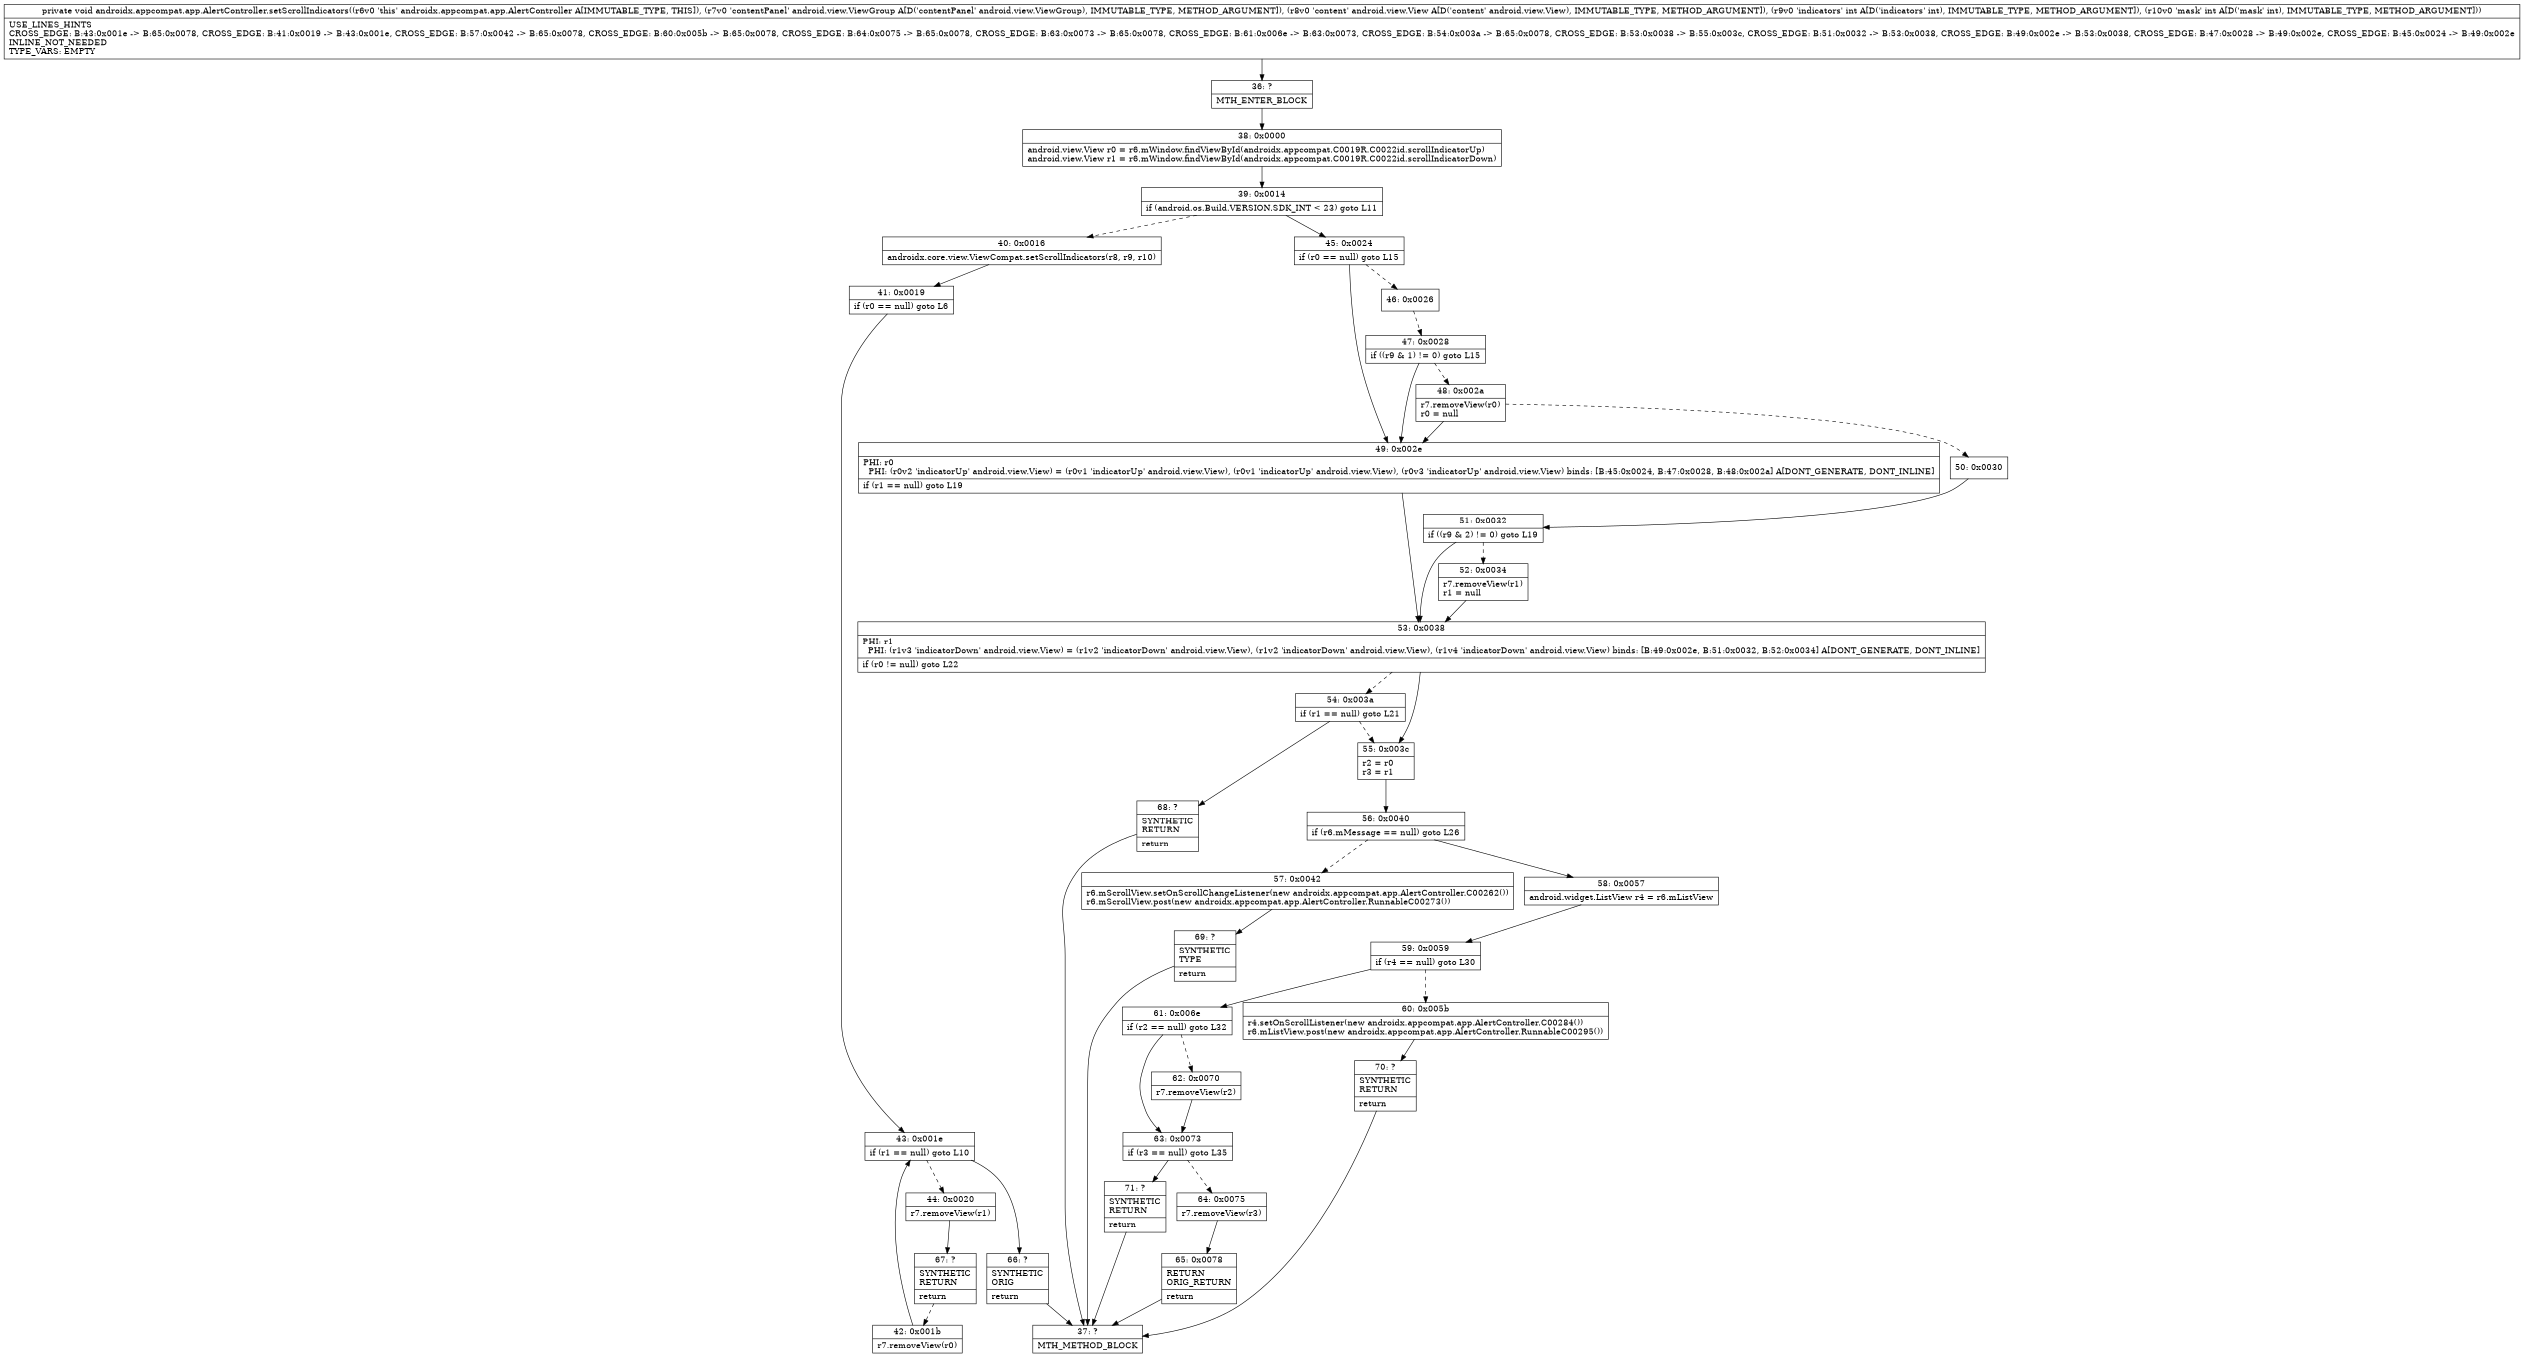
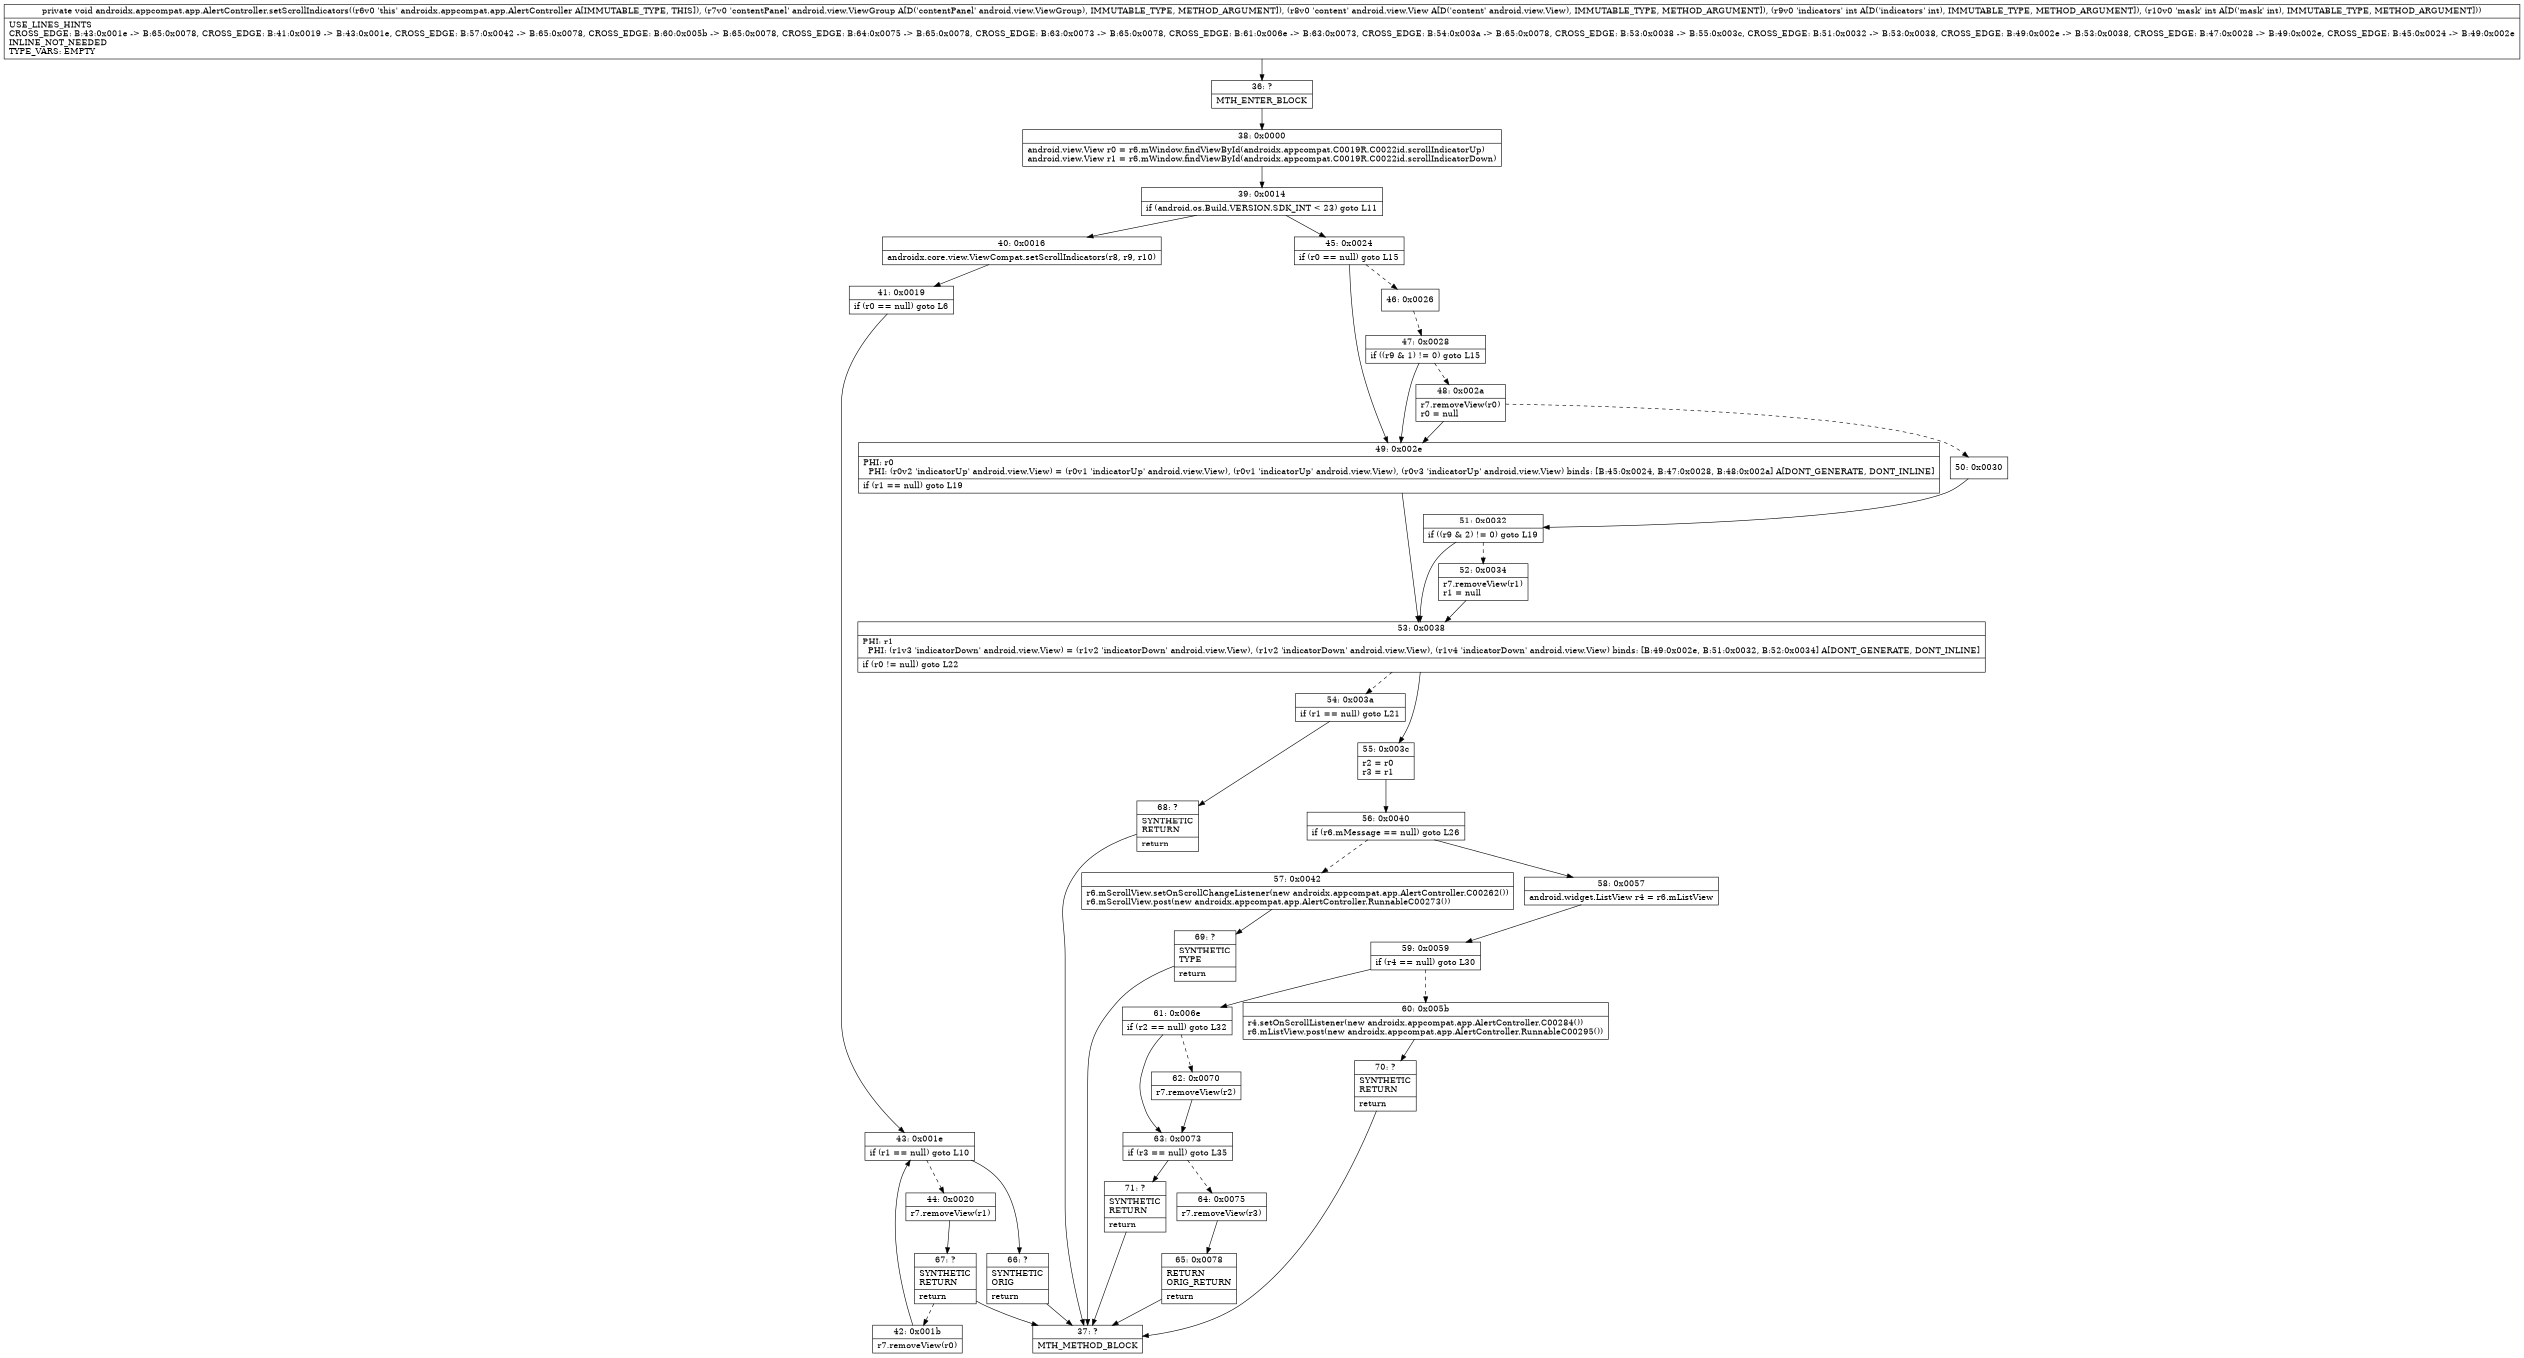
  digraph {
    node [shape=record]
    n1 [label="{36\:\ ?|MTH_ENTER_BLOCK\l}"]
    n2 [label="{38\:\ 0x0000|android.view.View r0 = r6.mWindow.findViewById(androidx.appcompat.C0019R.C0022id.scrollIndicatorUp)\landroid.view.View r1 = r6.mWindow.findViewById(androidx.appcompat.C0019R.C0022id.scrollIndicatorDown)\l}"]
    n3 [label="{39\:\ 0x0014|if (android.os.Build.VERSION.SDK_INT \< 23) goto L11\l}"]
    n4 [label="{40\:\ 0x0016|androidx.core.view.ViewCompat.setScrollIndicators(r8, r9, r10)\l}"]
    n5 [label="{45\:\ 0x0024|if (r0 == null) goto L15\l}"]
    n6 [label="{41\:\ 0x0019|if (r0 == null) goto L6\l}"]
    n7 [label="{46\:\ 0x0026}"]
    n8 [label="{49\:\ 0x002e|PHI: r0 \l  PHI: (r0v2 'indicatorUp' android.view.View) = (r0v1 'indicatorUp' android.view.View), (r0v1 'indicatorUp' android.view.View), (r0v3 'indicatorUp' android.view.View) binds: [B:45:0x0024, B:47:0x0028, B:48:0x002a] A[DONT_GENERATE, DONT_INLINE]\l|if (r1 == null) goto L19\l}"]
    n9 [label="{43\:\ 0x001e|if (r1 == null) goto L10\l}"]
    n10 [label="{42\:\ 0x001b|r7.removeView(r0)\l}"]
    n11 [label="{44\:\ 0x0020|r7.removeView(r1)\l}"]
    n12 [label="{66\:\ ?|SYNTHETIC\lORIG\l|return\l}"]
    n13 [label="{67\:\ ?|SYNTHETIC\lRETURN\l|return\l}"]
    n14 [label="{37\:\ ?|MTH_METHOD_BLOCK\l}"]
    n15 [label="{47\:\ 0x0028|if ((r9 & 1) != 0) goto L15\l}"]
    n16 [label="{53\:\ 0x0038|PHI: r1 \l  PHI: (r1v3 'indicatorDown' android.view.View) = (r1v2 'indicatorDown' android.view.View), (r1v2 'indicatorDown' android.view.View), (r1v4 'indicatorDown' android.view.View) binds: [B:49:0x002e, B:51:0x0032, B:52:0x0034] A[DONT_GENERATE, DONT_INLINE]\l|if (r0 != null) goto L22\l}"]
    n17 [label="{48\:\ 0x002a|r7.removeView(r0)\lr0 = null\l}"]
    n18 [label="{50\:\ 0x0030}"]
    n19 [label="{51\:\ 0x0032|if ((r9 & 2) != 0) goto L19\l}"]
    n20 [label="{54\:\ 0x003a|if (r1 == null) goto L21\l}"]
    n21 [label="{55\:\ 0x003c|r2 = r0\lr3 = r1\l}"]
    n22 [label="{52\:\ 0x0034|r7.removeView(r1)\lr1 = null\l}"]
    n23 [label="{68\:\ ?|SYNTHETIC\lRETURN\l|return\l}"]
    n24 [label="{56\:\ 0x0040|if (r6.mMessage == null) goto L26\l}"]
    n25 [label="{57\:\ 0x0042|r6.mScrollView.setOnScrollChangeListener(new androidx.appcompat.app.AlertController.C00262())\lr6.mScrollView.post(new androidx.appcompat.app.AlertController.RunnableC00273())\l}"]
    n26 [label="{58\:\ 0x0057|android.widget.ListView r4 = r6.mListView\l}"]
    n27 [label="{69\:\ ?|SYNTHETIC\lTYPE\l|return\l}"]
    n28 [label="{59\:\ 0x0059|if (r4 == null) goto L30\l}"]
    n29 [label="{60\:\ 0x005b|r4.setOnScrollListener(new androidx.appcompat.app.AlertController.C00284())\lr6.mListView.post(new androidx.appcompat.app.AlertController.RunnableC00295())\l}"]
    n30 [label="{61\:\ 0x006e|if (r2 == null) goto L32\l}"]
    n31 [label="{70\:\ ?|SYNTHETIC\lRETURN\l|return\l}"]
    n32 [label="{62\:\ 0x0070|r7.removeView(r2)\l}"]
    n33 [label="{63\:\ 0x0073|if (r3 == null) goto L35\l}"]
    n34 [label="{64\:\ 0x0075|r7.removeView(r3)\l}"]
    n35 [label="{71\:\ ?|SYNTHETIC\lRETURN\l|return\l}"]
    n36 [label="{65\:\ 0x0078|RETURN\lORIG_RETURN\l|return\l}"]
    n37 [label="{private void androidx.appcompat.app.AlertController.setScrollIndicators((r6v0 'this' androidx.appcompat.app.AlertController A[IMMUTABLE_TYPE, THIS]), (r7v0 'contentPanel' android.view.ViewGroup A[D('contentPanel' android.view.ViewGroup), IMMUTABLE_TYPE, METHOD_ARGUMENT]), (r8v0 'content' android.view.View A[D('content' android.view.View), IMMUTABLE_TYPE, METHOD_ARGUMENT]), (r9v0 'indicators' int A[D('indicators' int), IMMUTABLE_TYPE, METHOD_ARGUMENT]), (r10v0 'mask' int A[D('mask' int), IMMUTABLE_TYPE, METHOD_ARGUMENT]))  | USE_LINES_HINTS\lCROSS_EDGE: B:43:0x001e \-\> B:65:0x0078, CROSS_EDGE: B:41:0x0019 \-\> B:43:0x001e, CROSS_EDGE: B:57:0x0042 \-\> B:65:0x0078, CROSS_EDGE: B:60:0x005b \-\> B:65:0x0078, CROSS_EDGE: B:64:0x0075 \-\> B:65:0x0078, CROSS_EDGE: B:63:0x0073 \-\> B:65:0x0078, CROSS_EDGE: B:61:0x006e \-\> B:63:0x0073, CROSS_EDGE: B:54:0x003a \-\> B:65:0x0078, CROSS_EDGE: B:53:0x0038 \-\> B:55:0x003c, CROSS_EDGE: B:51:0x0032 \-\> B:53:0x0038, CROSS_EDGE: B:49:0x002e \-\> B:53:0x0038, CROSS_EDGE: B:47:0x0028 \-\> B:49:0x002e, CROSS_EDGE: B:45:0x0024 \-\> B:49:0x002e\lINLINE_NOT_NEEDED\lTYPE_VARS: EMPTY\l}"]
    n1 -> n2
    n2 -> n3
-   n3 -> n4 [style=dashed]
+   n3 -> n4 [style=solid]
    n3 -> n5
    n4 -> n6
    n5 -> n7 [style=dashed]
    n5 -> n8
    n6 -> n9
    n7 -> n15 [style=dashed]
    n8 -> n16
    n9 -> n11 [style=dashed]
    n9 -> n12
    n10 -> n9
    n11 -> n13
    n12 -> n14
    n13 -> n10 [style=dashed]
+   n13 -> n14
    n15 -> n8
    n15 -> n17 [style=dashed]
    n16 -> n20 [style=dashed]
    n16 -> n21
    n17 -> n8
    n17 -> n18 [style=dashed]
    n18 -> n19
    n19 -> n16
    n19 -> n22 [style=dashed]
-   n20 -> n21 [style=dashed]
    n20 -> n23
    n21 -> n24
    n22 -> n16
    n23 -> n14
    n24 -> n25 [style=dashed]
    n24 -> n26
    n25 -> n27
    n26 -> n28
    n27 -> n14
    n28 -> n29 [style=dashed]
    n28 -> n30
    n29 -> n31
    n30 -> n32 [style=dashed]
    n30 -> n33
    n31 -> n14
    n32 -> n33
    n33 -> n34 [style=dashed]
    n33 -> n35
    n34 -> n36
    n35 -> n14
    n36 -> n14
    n37 -> n1
  }
